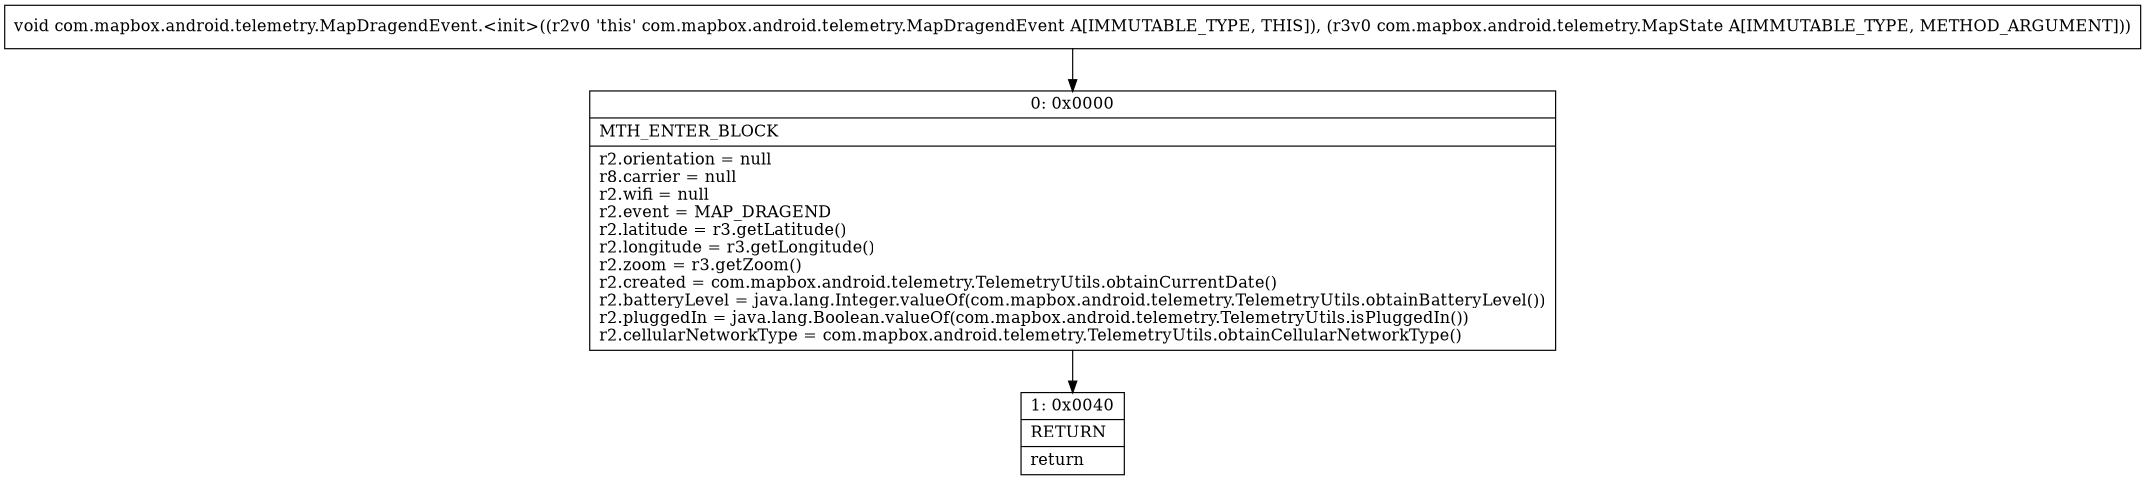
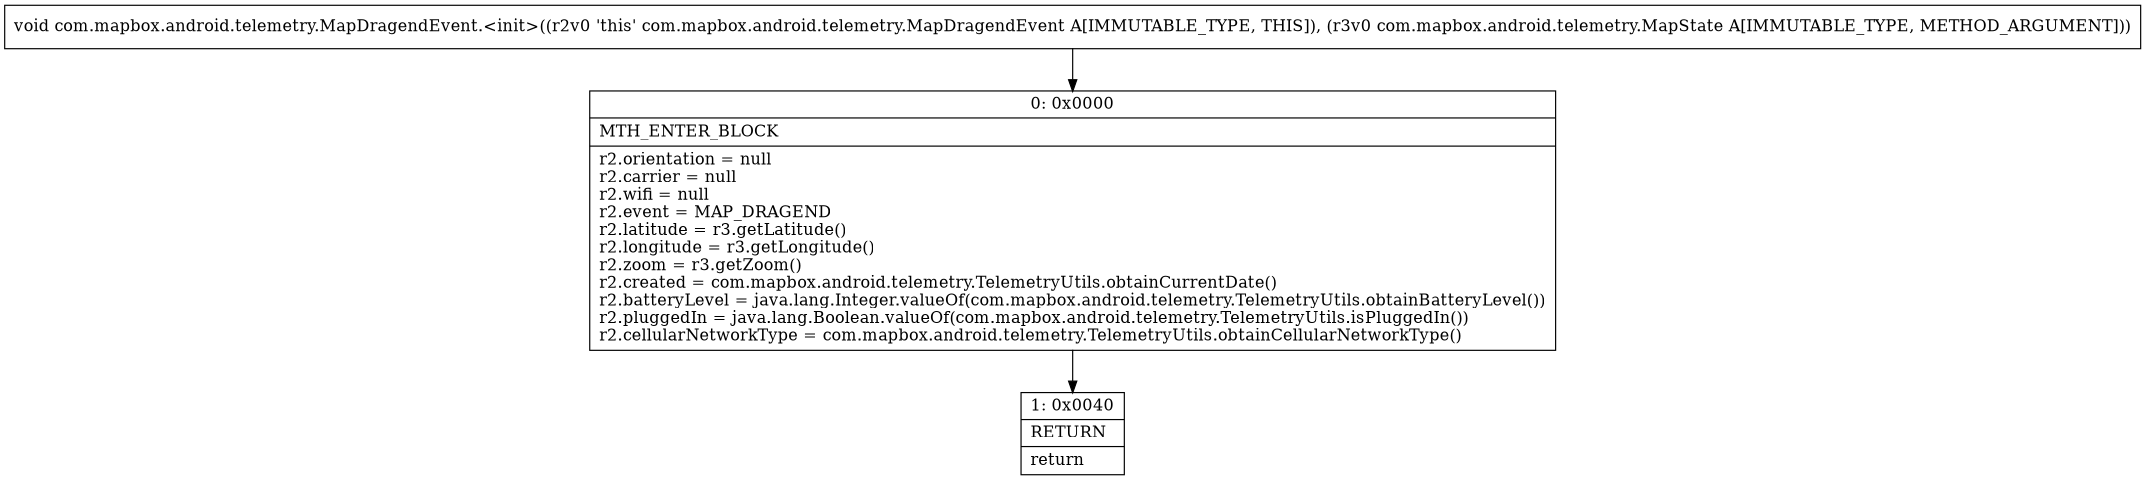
  digraph {
    node [shape=record]
-   n1 [label="{0\:\ 0x0000|MTH_ENTER_BLOCK\l|r2.orientation = null\lr8.carrier = null\lr2.wifi = null\lr2.event = MAP_DRAGEND\lr2.latitude = r3.getLatitude()\lr2.longitude = r3.getLongitude()\lr2.zoom = r3.getZoom()\lr2.created = com.mapbox.android.telemetry.TelemetryUtils.obtainCurrentDate()\lr2.batteryLevel = java.lang.Integer.valueOf(com.mapbox.android.telemetry.TelemetryUtils.obtainBatteryLevel())\lr2.pluggedIn = java.lang.Boolean.valueOf(com.mapbox.android.telemetry.TelemetryUtils.isPluggedIn())\lr2.cellularNetworkType = com.mapbox.android.telemetry.TelemetryUtils.obtainCellularNetworkType()\l}"]
+   n1 [label="{0\:\ 0x0000|MTH_ENTER_BLOCK\l|r2.orientation = null\lr2.carrier = null\lr2.wifi = null\lr2.event = MAP_DRAGEND\lr2.latitude = r3.getLatitude()\lr2.longitude = r3.getLongitude()\lr2.zoom = r3.getZoom()\lr2.created = com.mapbox.android.telemetry.TelemetryUtils.obtainCurrentDate()\lr2.batteryLevel = java.lang.Integer.valueOf(com.mapbox.android.telemetry.TelemetryUtils.obtainBatteryLevel())\lr2.pluggedIn = java.lang.Boolean.valueOf(com.mapbox.android.telemetry.TelemetryUtils.isPluggedIn())\lr2.cellularNetworkType = com.mapbox.android.telemetry.TelemetryUtils.obtainCellularNetworkType()\l}"]
    n2 [label="{1\:\ 0x0040|RETURN\l|return\l}"]
    n3 [label="{void com.mapbox.android.telemetry.MapDragendEvent.\<init\>((r2v0 'this' com.mapbox.android.telemetry.MapDragendEvent A[IMMUTABLE_TYPE, THIS]), (r3v0 com.mapbox.android.telemetry.MapState A[IMMUTABLE_TYPE, METHOD_ARGUMENT])) }"]
    n1 -> n2
    n3 -> n1
  }
